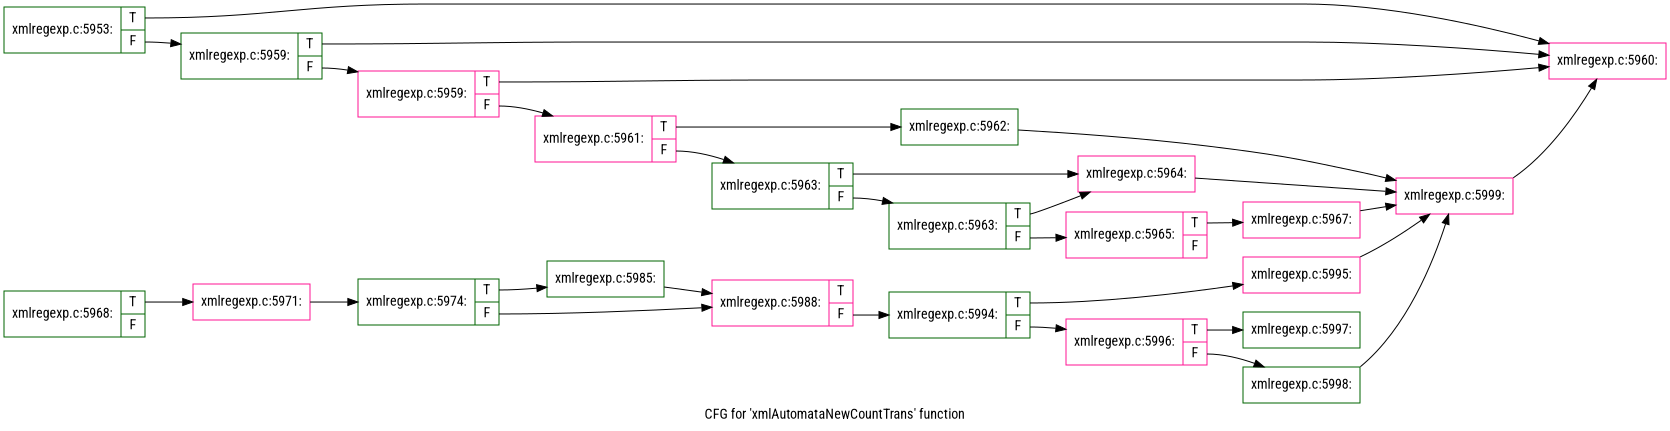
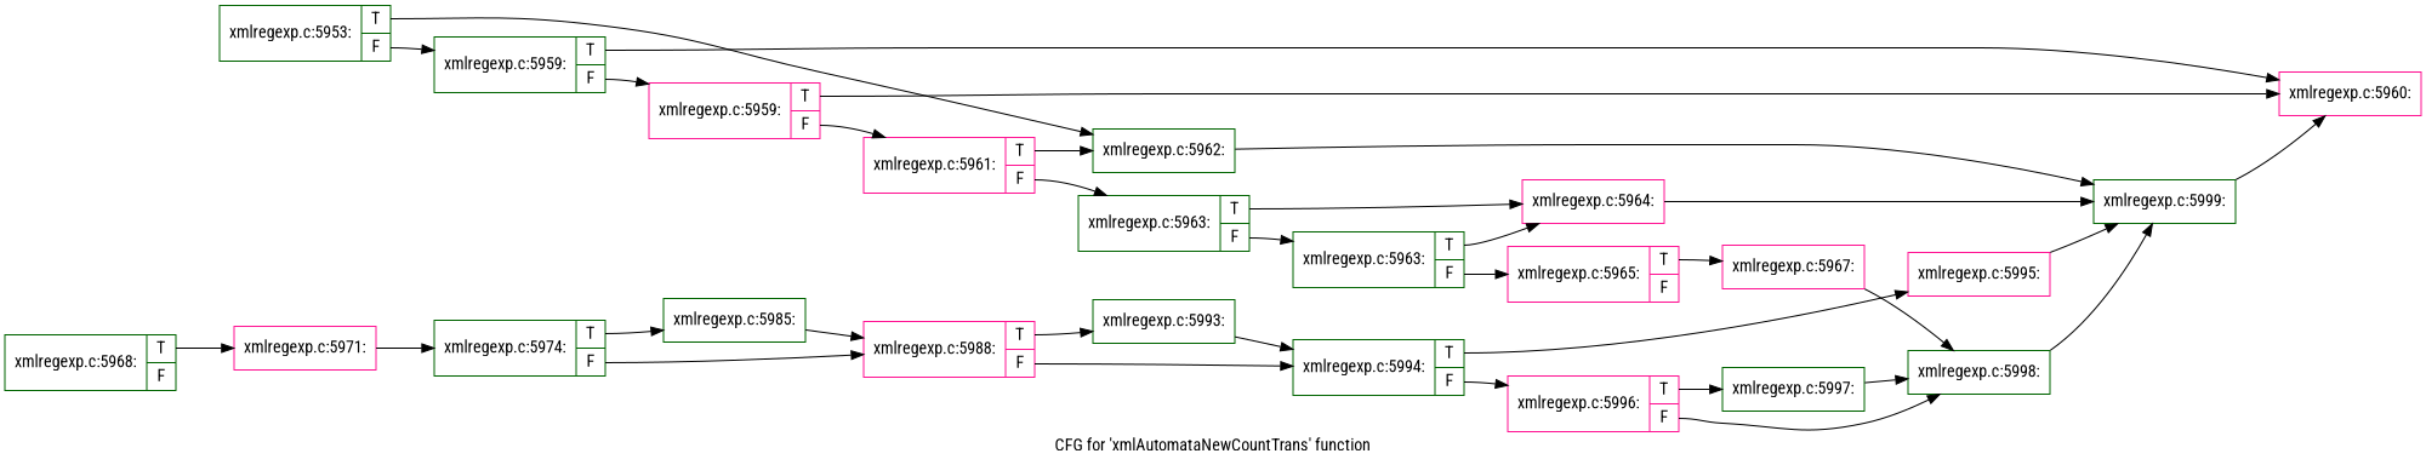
  digraph {
    fontname="Roboto Condensed"
    label="CFG for 'xmlAutomataNewCountTrans' function"
    rankdir=LR
    node [color=darkgreen fontname="Roboto Condensed" shape=record]
    edge [fontname="Roboto Condensed" tailport=s0]
    n1 [label="{xmlregexp.c:5953:|{<s0>T|<s1>F}}"]
    n2 [color=deeppink label="{xmlregexp.c:5960:}"]
    n3 [label="{xmlregexp.c:5959:|{<s0>T|<s1>F}}"]
    n4 [color=deeppink label="{xmlregexp.c:5959:|{<s0>T|<s1>F}}"]
-   n5 [color=deeppink label="{xmlregexp.c:5999:}"]
+   n5 [label="{xmlregexp.c:5999:}"]
    n6 [color=deeppink label="{xmlregexp.c:5961:|{<s0>T|<s1>F}}"]
    n7 [label="{xmlregexp.c:5962:}"]
    n8 [label="{xmlregexp.c:5963:|{<s0>T|<s1>F}}"]
    n9 [color=deeppink label="{xmlregexp.c:5964:}"]
    n10 [label="{xmlregexp.c:5963:|{<s0>T|<s1>F}}"]
    n11 [color=deeppink label="{xmlregexp.c:5965:|{<s0>T|<s1>F}}"]
    n12 [color=deeppink label="{xmlregexp.c:5967:}"]
    n13 [label="{xmlregexp.c:5968:|{<s0>T|<s1>F}}"]
    n14 [color=deeppink label="{xmlregexp.c:5971:}"]
    n15 [label="{xmlregexp.c:5974:|{<s0>T|<s1>F}}"]
    n16 [label="{xmlregexp.c:5985:}"]
    n17 [color=deeppink label="{xmlregexp.c:5988:|{<s0>T|<s1>F}}"]
+   n18 [label="{xmlregexp.c:5993:}"]
    n19 [label="{xmlregexp.c:5994:|{<s0>T|<s1>F}}"]
    n20 [color=deeppink label="{xmlregexp.c:5995:}"]
    n21 [color=deeppink label="{xmlregexp.c:5996:|{<s0>T|<s1>F}}"]
    n22 [label="{xmlregexp.c:5997:}"]
    n23 [label="{xmlregexp.c:5998:}"]
-   n1 -> n2
+   n1 -> n7
    n1 -> n3 [tailport=s1]
    n3 -> n2
    n3 -> n4 [tailport=s1]
    n4 -> n2
    n4 -> n6 [tailport=s1]
    n5 -> n2
    n6 -> n7
    n6 -> n8 [tailport=s1]
    n7 -> n5
    n8 -> n9
    n8 -> n10 [tailport=s1]
    n9 -> n5
    n10 -> n9
    n10 -> n11 [tailport=s1]
    n11 -> n12
-   n12 -> n5
+   n12 -> n23
    n13 -> n14
    n14 -> n15
    n15 -> n16
    n15 -> n17 [tailport=s1]
    n16 -> n17
+   n17 -> n18
    n17 -> n19 [tailport=s1]
+   n18 -> n19
    n19 -> n20
    n19 -> n21 [tailport=s1]
    n20 -> n5
    n21 -> n22
    n21 -> n23 [tailport=s1]
+   n22 -> n23
    n23 -> n5
  }
